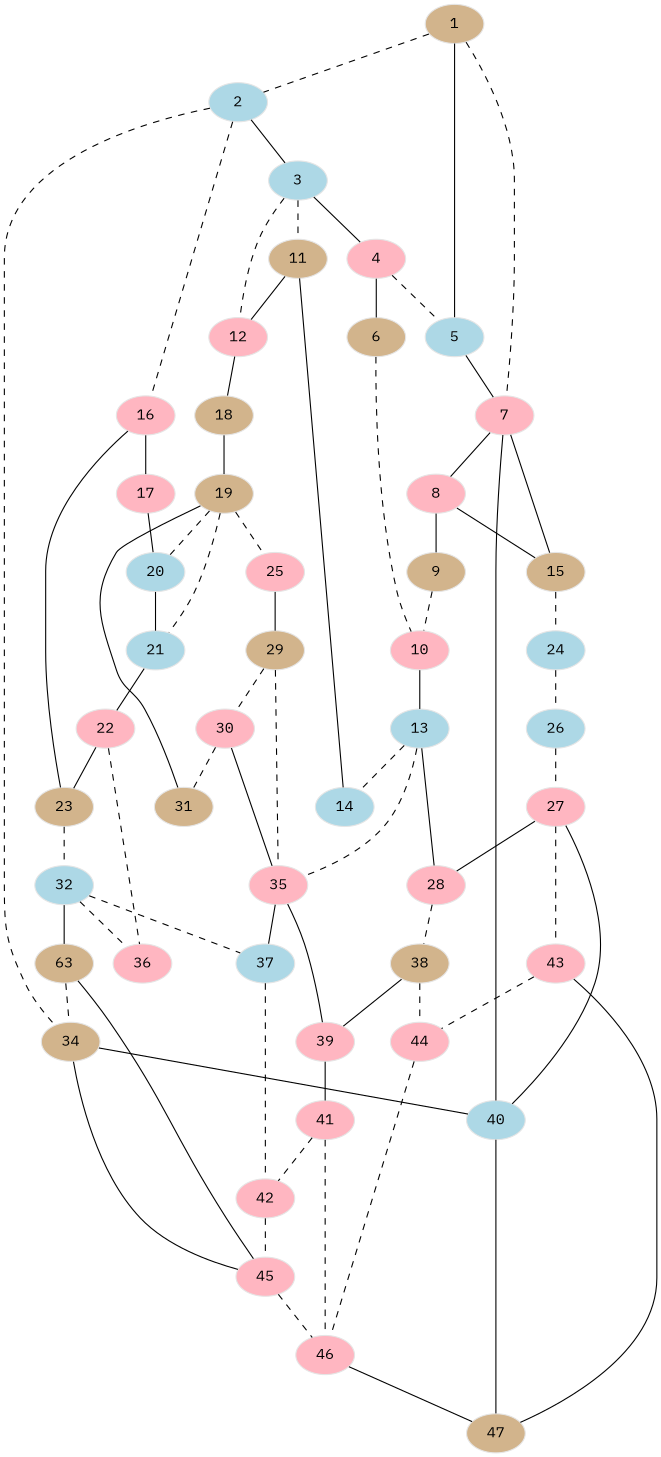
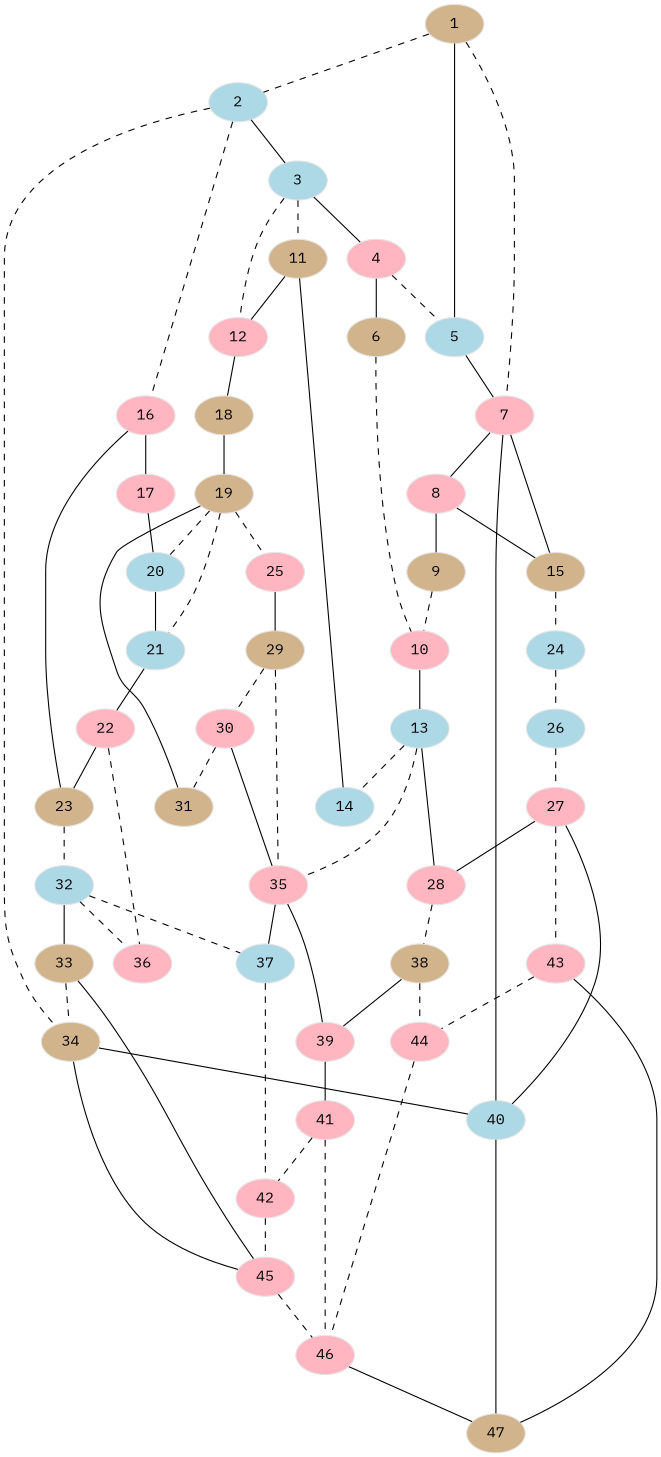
  graph {
    fontname="IBM Plex Mono"
    node [color=gray90 fillcolor=lightpink fontname="IBM Plex Mono" style=filled]
    edge [fontname="IBM Plex Mono" style=solid weight=1.0]
    1 [fillcolor=tan]
    2 [fillcolor=lightblue]
    5 [fillcolor=lightblue]
    7
    3 [fillcolor=lightblue]
    16
    34 [fillcolor=tan]
    8
    15 [fillcolor=tan]
    40 [fillcolor=lightblue]
    4
    11 [fillcolor=tan]
    12
    17
    23 [fillcolor=tan]
    45
    6 [fillcolor=tan]
    14 [fillcolor=lightblue]
    18 [fillcolor=tan]
    10
    13 [fillcolor=lightblue]
    9 [fillcolor=tan]
    24 [fillcolor=lightblue]
    47 [fillcolor=tan]
    28
    35
    19 [fillcolor=tan]
    38 [fillcolor=tan]
    37 [fillcolor=lightblue]
    39
    29 [fillcolor=tan]
    25
    26 [fillcolor=lightblue]
    20 [fillcolor=lightblue]
    32 [fillcolor=lightblue]
    21 [fillcolor=lightblue]
    31 [fillcolor=tan]
    22
    36
-   33 [fillcolor=tan label=63]
+   33 [fillcolor=tan]
    27
    30
    43
    44
    42
    46
    41
    1 -- 2 [style=dashed]
    1 -- 5
    1 -- 7 [style=dashed]
    2 -- 3
    2 -- 16 [style=dashed]
    2 -- 34 [style=dashed]
    5 -- 7
    7 -- 8
    7 -- 15 [weight=2.0]
    7 -- 40
    3 -- 4 [weight=2.0]
    3 -- 11 [style=dashed]
    3 -- 12 [style=dashed]
    16 -- 17
    16 -- 23
    34 -- 40
    34 -- 45
    8 -- 15 [weight=2.0]
    8 -- 9 [weight=2.0]
    15 -- 24 [style=dashed weight=2.0]
    40 -- 47
    4 -- 5 [style=dashed]
    4 -- 6 [weight=2.0]
    11 -- 12
    11 -- 14
    12 -- 18
    17 -- 20
    23 -- 32 [style=dashed]
    45 -- 46 [style=dashed weight=2.0]
    6 -- 10 [style=dashed weight=2.0]
    18 -- 19 [weight=2.0]
    10 -- 13 [weight=2.0]
    13 -- 14 [style=dashed]
    13 -- 28 [weight=2.0]
    13 -- 35 [style=dashed]
    9 -- 10 [style=dashed weight=2.0]
    24 -- 26 [style=dashed]
    28 -- 38 [style=dashed]
    35 -- 37 [weight=2.0]
    35 -- 39
    19 -- 25 [style=dashed]
    19 -- 20 [style=dashed]
    19 -- 21 [style=dashed]
    19 -- 31
    38 -- 39
    38 -- 44 [style=dashed]
    37 -- 42 [style=dashed]
    39 -- 41
    29 -- 35 [style=dashed]
    29 -- 30 [style=dashed]
    25 -- 29
    26 -- 27 [style=dashed weight=2.0]
    20 -- 21
    32 -- 37 [style=dashed weight=2.0]
    32 -- 36 [style=dashed]
    32 -- 33
    21 -- 22
    22 -- 23
    22 -- 36 [style=dashed]
    33 -- 34 [style=dashed]
    33 -- 45
    27 -- 40
    27 -- 28 [weight=2.0]
    27 -- 43 [style=dashed]
    30 -- 35
    30 -- 31 [style=dashed]
    43 -- 47
    43 -- 44 [style=dashed]
    44 -- 46 [style=dashed]
    42 -- 45 [style=dashed weight=2.0]
    46 -- 47
    41 -- 42 [style=dashed]
    41 -- 46 [style=dashed weight=2.0]
  }
